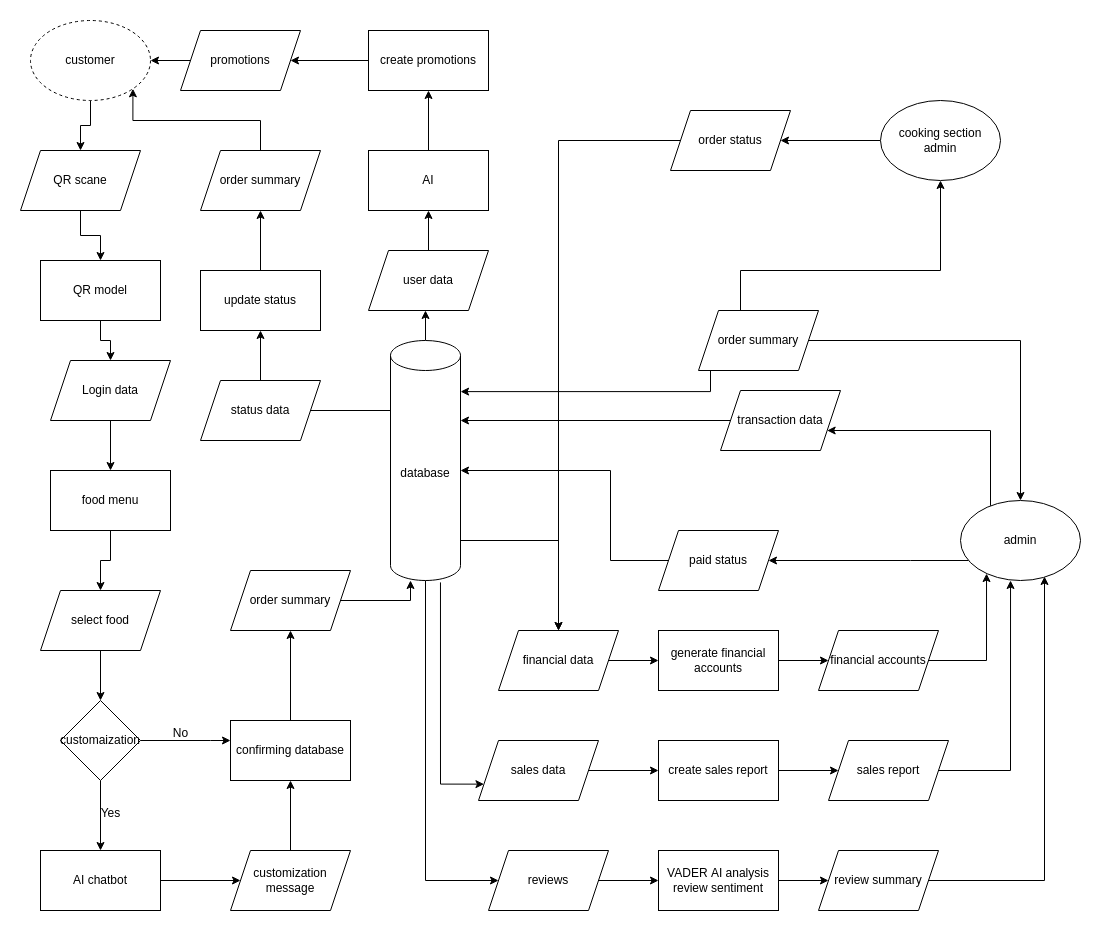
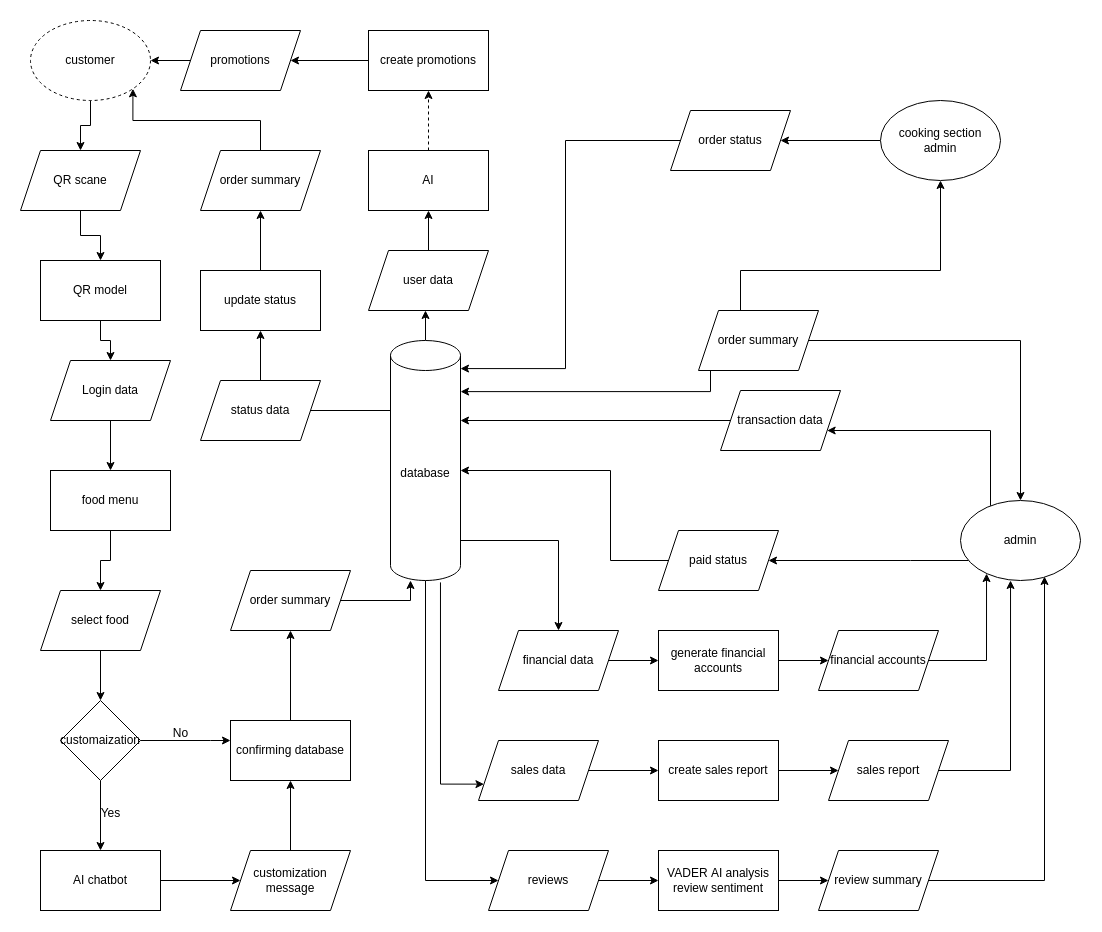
  <mxCell id="0" />
  <mxCell id="1" parent="0" />
  <mxCell id="2" value="" style="edgeStyle=orthogonalEdgeStyle;rounded=0;orthogonalLoop=1;jettySize=auto;html=1;" parent="1" source="3" target="20" edge="1"><mxGeometry relative="1" as="geometry" /></mxCell>
  <mxCell id="3" value="QR model" style="rounded=0;whiteSpace=wrap;html=1;" parent="1" vertex="1"><mxGeometry x="40" y="260" width="120" height="60" as="geometry" /></mxCell>
  <mxCell id="4" value="" style="edgeStyle=orthogonalEdgeStyle;rounded=0;orthogonalLoop=1;jettySize=auto;html=1;" parent="1" source="5" target="22" edge="1"><mxGeometry relative="1" as="geometry" /></mxCell>
  <mxCell id="5" value="food menu" style="rounded=0;whiteSpace=wrap;html=1;" parent="1" vertex="1"><mxGeometry x="50" y="470" width="120" height="60" as="geometry" /></mxCell>
  <mxCell id="6" value="" style="edgeStyle=orthogonalEdgeStyle;rounded=0;orthogonalLoop=1;jettySize=auto;html=1;" parent="1" source="8" target="67" edge="1"><mxGeometry relative="1" as="geometry"><Array as="points"><mxPoint x="910" y="560" /><mxPoint x="910" y="560" /></Array></mxGeometry></mxCell>
  <mxCell id="7" style="edgeStyle=orthogonalEdgeStyle;rounded=0;orthogonalLoop=1;jettySize=auto;html=1;" parent="1" source="8" target="65" edge="1"><mxGeometry relative="1" as="geometry"><Array as="points"><mxPoint x="990" y="430" /></Array></mxGeometry></mxCell>
  <mxCell id="8" value="admin" style="ellipse;whiteSpace=wrap;html=1;" parent="1" vertex="1"><mxGeometry x="960" y="500" width="120" height="80" as="geometry" /></mxCell>
  <mxCell id="9" style="edgeStyle=orthogonalEdgeStyle;rounded=0;orthogonalLoop=1;jettySize=auto;html=1;entryX=1;entryY=0.5;entryDx=0;entryDy=0;" parent="1" source="10" target="40" edge="1"><mxGeometry relative="1" as="geometry" /></mxCell>
  <mxCell id="10" value="cooking section admin" style="ellipse;whiteSpace=wrap;html=1;" parent="1" vertex="1"><mxGeometry x="880" y="100" width="120" height="80" as="geometry" /></mxCell>
  <mxCell id="11" value="" style="edgeStyle=orthogonalEdgeStyle;rounded=0;orthogonalLoop=1;jettySize=auto;html=1;" parent="1" source="16" target="35" edge="1"><mxGeometry relative="1" as="geometry"><Array as="points"><mxPoint x="430" y="270" /><mxPoint x="430" y="270" /></Array></mxGeometry></mxCell>
  <mxCell id="12" value="" style="edgeStyle=orthogonalEdgeStyle;rounded=0;orthogonalLoop=1;jettySize=auto;html=1;" parent="1" source="16" target="71" edge="1"><mxGeometry relative="1" as="geometry"><Array as="points"><mxPoint x="390" y="395" /><mxPoint x="390" y="395" /></Array></mxGeometry></mxCell>
  <mxCell id="13" style="edgeStyle=orthogonalEdgeStyle;rounded=0;orthogonalLoop=1;jettySize=auto;html=1;entryX=0;entryY=0.5;entryDx=0;entryDy=0;" parent="1" source="16" target="52" edge="1"><mxGeometry relative="1" as="geometry"><mxPoint x="425" y="570" as="sourcePoint" /><mxPoint x="467.955" y="903.636" as="targetPoint" /><Array as="points"><mxPoint x="425" y="880" /></Array></mxGeometry></mxCell>
  <mxCell id="14" style="edgeStyle=orthogonalEdgeStyle;rounded=0;orthogonalLoop=1;jettySize=auto;html=1;entryX=0;entryY=0.75;entryDx=0;entryDy=0;exitX=0.714;exitY=1.008;exitDx=0;exitDy=0;exitPerimeter=0;" parent="1" source="16" target="50" edge="1"><mxGeometry relative="1" as="geometry"><Array as="points"><mxPoint x="440" y="784" /><mxPoint x="484" y="784" /></Array></mxGeometry></mxCell>
  <mxCell id="15" style="edgeStyle=orthogonalEdgeStyle;rounded=0;orthogonalLoop=1;jettySize=auto;html=1;" parent="1" source="16" target="48" edge="1"><mxGeometry relative="1" as="geometry"><Array as="points"><mxPoint x="558" y="540" /></Array></mxGeometry></mxCell>
  <mxCell id="16" value="database" style="shape=cylinder3;whiteSpace=wrap;html=1;boundedLbl=1;backgroundOutline=1;size=15;" parent="1" vertex="1"><mxGeometry x="390" y="340" width="70" height="240" as="geometry" /></mxCell>
  <mxCell id="17" value="" style="edgeStyle=orthogonalEdgeStyle;rounded=0;orthogonalLoop=1;jettySize=auto;html=1;" parent="1" source="18" target="3" edge="1"><mxGeometry relative="1" as="geometry" /></mxCell>
  <mxCell id="18" value="QR scane" style="shape=parallelogram;perimeter=parallelogramPerimeter;whiteSpace=wrap;html=1;fixedSize=1;" parent="1" vertex="1"><mxGeometry x="20" y="150" width="120" height="60" as="geometry" /></mxCell>
  <mxCell id="19" value="" style="edgeStyle=orthogonalEdgeStyle;rounded=0;orthogonalLoop=1;jettySize=auto;html=1;" parent="1" source="20" target="5" edge="1"><mxGeometry relative="1" as="geometry" /></mxCell>
  <mxCell id="20" value="Login data" style="shape=parallelogram;perimeter=parallelogramPerimeter;whiteSpace=wrap;html=1;fixedSize=1;" parent="1" vertex="1"><mxGeometry x="50" y="360" width="120" height="60" as="geometry" /></mxCell>
  <mxCell id="21" value="" style="edgeStyle=orthogonalEdgeStyle;rounded=0;orthogonalLoop=1;jettySize=auto;html=1;" parent="1" source="22" target="25" edge="1"><mxGeometry relative="1" as="geometry" /></mxCell>
  <mxCell id="22" value="select food" style="shape=parallelogram;perimeter=parallelogramPerimeter;whiteSpace=wrap;html=1;fixedSize=1;" parent="1" vertex="1"><mxGeometry x="40" y="590" width="120" height="60" as="geometry" /></mxCell>
  <mxCell id="23" value="" style="edgeStyle=orthogonalEdgeStyle;rounded=0;orthogonalLoop=1;jettySize=auto;html=1;" parent="1" source="25" target="27" edge="1"><mxGeometry relative="1" as="geometry" /></mxCell>
  <mxCell id="24" value="" style="edgeStyle=orthogonalEdgeStyle;rounded=0;orthogonalLoop=1;jettySize=auto;html=1;" parent="1" source="25" target="31" edge="1"><mxGeometry relative="1" as="geometry"><Array as="points"><mxPoint x="210" y="740" /><mxPoint x="210" y="740" /></Array></mxGeometry></mxCell>
  <mxCell id="25" value="customaization" style="rhombus;whiteSpace=wrap;html=1;" parent="1" vertex="1"><mxGeometry x="60" y="700" width="80" height="80" as="geometry" /></mxCell>
  <mxCell id="26" value="" style="edgeStyle=orthogonalEdgeStyle;rounded=0;orthogonalLoop=1;jettySize=auto;html=1;" parent="1" source="27" target="29" edge="1"><mxGeometry relative="1" as="geometry"><Array as="points"><mxPoint x="230" y="880" /><mxPoint x="230" y="880" /></Array></mxGeometry></mxCell>
  <mxCell id="27" value="AI chatbot" style="rounded=0;whiteSpace=wrap;html=1;" parent="1" vertex="1"><mxGeometry x="40" y="850" width="120" height="60" as="geometry" /></mxCell>
  <mxCell id="28" value="" style="edgeStyle=orthogonalEdgeStyle;rounded=0;orthogonalLoop=1;jettySize=auto;html=1;" parent="1" source="29" target="31" edge="1"><mxGeometry relative="1" as="geometry" /></mxCell>
  <mxCell id="29" value="customization message" style="shape=parallelogram;perimeter=parallelogramPerimeter;whiteSpace=wrap;html=1;fixedSize=1;" parent="1" vertex="1"><mxGeometry x="230" y="850" width="120" height="60" as="geometry" /></mxCell>
  <mxCell id="30" value="" style="edgeStyle=orthogonalEdgeStyle;rounded=0;orthogonalLoop=1;jettySize=auto;html=1;" parent="1" source="31" target="33" edge="1"><mxGeometry relative="1" as="geometry" /></mxCell>
  <mxCell id="31" value="confirming database" style="rounded=0;whiteSpace=wrap;html=1;" parent="1" vertex="1"><mxGeometry x="230" y="720" width="120" height="60" as="geometry" /></mxCell>
  <mxCell id="32" value="" style="edgeStyle=orthogonalEdgeStyle;rounded=0;orthogonalLoop=1;jettySize=auto;html=1;" parent="1" source="33" target="16" edge="1"><mxGeometry relative="1" as="geometry"><Array as="points"><mxPoint x="410" y="600" /></Array></mxGeometry></mxCell>
  <mxCell id="33" value="order summary" style="shape=parallelogram;perimeter=parallelogramPerimeter;whiteSpace=wrap;html=1;fixedSize=1;" parent="1" vertex="1"><mxGeometry x="230" y="570" width="120" height="60" as="geometry" /></mxCell>
  <mxCell id="34" value="" style="edgeStyle=orthogonalEdgeStyle;rounded=0;orthogonalLoop=1;jettySize=auto;html=1;" parent="1" source="35" target="37" edge="1"><mxGeometry relative="1" as="geometry" /></mxCell>
  <mxCell id="35" value="user data" style="shape=parallelogram;perimeter=parallelogramPerimeter;whiteSpace=wrap;html=1;fixedSize=1;" parent="1" vertex="1"><mxGeometry x="368" y="250" width="120" height="60" as="geometry" /></mxCell>
- <mxCell id="36" value="" style="edgeStyle=orthogonalEdgeStyle;rounded=0;orthogonalLoop=1;jettySize=auto;html=1;" parent="1" source="37" target="73" edge="1"><mxGeometry relative="1" as="geometry" /></mxCell>
+ <mxCell id="36" value="" style="edgeStyle=orthogonalEdgeStyle;rounded=0;orthogonalLoop=1;jettySize=auto;html=1;dashed=1;" parent="1" source="37" target="73" edge="1"><mxGeometry relative="1" as="geometry" /></mxCell>
  <mxCell id="37" value="AI" style="rounded=0;whiteSpace=wrap;html=1;" parent="1" vertex="1"><mxGeometry x="368" y="150" width="120" height="60" as="geometry" /></mxCell>
  <mxCell id="38" value="" style="edgeStyle=orthogonalEdgeStyle;rounded=0;orthogonalLoop=1;jettySize=auto;html=1;" parent="1" source="39" target="54" edge="1"><mxGeometry relative="1" as="geometry" /></mxCell>
  <mxCell id="39" value="promotions" style="shape=parallelogram;perimeter=parallelogramPerimeter;whiteSpace=wrap;html=1;fixedSize=1;" parent="1" vertex="1"><mxGeometry x="180" y="30" width="120" height="60" as="geometry" /></mxCell>
  <mxCell id="40" value="order status" style="shape=parallelogram;perimeter=parallelogramPerimeter;whiteSpace=wrap;html=1;fixedSize=1;" parent="1" vertex="1"><mxGeometry x="670" y="110" width="120" height="60" as="geometry" /></mxCell>
  <mxCell id="41" value="" style="edgeStyle=orthogonalEdgeStyle;rounded=0;orthogonalLoop=1;jettySize=auto;html=1;entryX=1.001;entryY=0.213;entryDx=0;entryDy=0;entryPerimeter=0;" parent="1" source="44" target="16" edge="1"><mxGeometry relative="1" as="geometry"><Array as="points"><mxPoint x="710" y="391" /></Array></mxGeometry></mxCell>
  <mxCell id="42" value="" style="edgeStyle=orthogonalEdgeStyle;rounded=0;orthogonalLoop=1;jettySize=auto;html=1;entryX=0.5;entryY=0;entryDx=0;entryDy=0;" parent="1" source="44" target="8" edge="1"><mxGeometry relative="1" as="geometry" /></mxCell>
  <mxCell id="43" value="" style="edgeStyle=orthogonalEdgeStyle;rounded=0;orthogonalLoop=1;jettySize=auto;html=1;entryX=0.5;entryY=1;entryDx=0;entryDy=0;" parent="1" source="44" target="10" edge="1"><mxGeometry relative="1" as="geometry"><Array as="points"><mxPoint x="740" y="270" /><mxPoint x="940" y="270" /></Array></mxGeometry></mxCell>
  <mxCell id="44" value="order summary" style="shape=parallelogram;perimeter=parallelogramPerimeter;whiteSpace=wrap;html=1;fixedSize=1;" parent="1" vertex="1"><mxGeometry x="698" y="310" width="120" height="60" as="geometry" /></mxCell>
  <mxCell id="45" value="" style="edgeStyle=orthogonalEdgeStyle;rounded=0;orthogonalLoop=1;jettySize=auto;html=1;entryX=1;entryY=1;entryDx=0;entryDy=0;" parent="1" source="46" target="54" edge="1"><mxGeometry relative="1" as="geometry"><Array as="points"><mxPoint x="260" y="120" /><mxPoint x="132" y="120" /></Array></mxGeometry></mxCell>
  <mxCell id="46" value="order summary" style="shape=parallelogram;perimeter=parallelogramPerimeter;whiteSpace=wrap;html=1;fixedSize=1;" parent="1" vertex="1"><mxGeometry x="200" y="150" width="120" height="60" as="geometry" /></mxCell>
  <mxCell id="47" style="edgeStyle=orthogonalEdgeStyle;rounded=0;orthogonalLoop=1;jettySize=auto;html=1;entryX=0;entryY=0.5;entryDx=0;entryDy=0;" parent="1" source="48" target="56" edge="1"><mxGeometry relative="1" as="geometry"><mxPoint x="648" y="670" as="targetPoint" /></mxGeometry></mxCell>
  <mxCell id="48" value="financial data" style="shape=parallelogram;perimeter=parallelogramPerimeter;whiteSpace=wrap;html=1;fixedSize=1;" parent="1" vertex="1"><mxGeometry x="498" y="630" width="120" height="60" as="geometry" /></mxCell>
  <mxCell id="49" style="edgeStyle=orthogonalEdgeStyle;rounded=0;orthogonalLoop=1;jettySize=auto;html=1;" parent="1" source="50" target="59" edge="1"><mxGeometry relative="1" as="geometry" /></mxCell>
  <mxCell id="50" value="sales data" style="shape=parallelogram;perimeter=parallelogramPerimeter;whiteSpace=wrap;html=1;fixedSize=1;" parent="1" vertex="1"><mxGeometry x="478" y="740" width="120" height="60" as="geometry" /></mxCell>
  <mxCell id="51" style="edgeStyle=orthogonalEdgeStyle;rounded=0;orthogonalLoop=1;jettySize=auto;html=1;entryX=0;entryY=0.5;entryDx=0;entryDy=0;" parent="1" source="52" target="62" edge="1"><mxGeometry relative="1" as="geometry" /></mxCell>
  <mxCell id="52" value="reviews" style="shape=parallelogram;perimeter=parallelogramPerimeter;whiteSpace=wrap;html=1;fixedSize=1;" parent="1" vertex="1"><mxGeometry x="488" y="850" width="120" height="60" as="geometry" /></mxCell>
  <mxCell id="53" value="" style="edgeStyle=orthogonalEdgeStyle;rounded=0;orthogonalLoop=1;jettySize=auto;html=1;" parent="1" source="54" target="18" edge="1"><mxGeometry relative="1" as="geometry" /></mxCell>
  <mxCell id="54" value="customer" style="ellipse;whiteSpace=wrap;html=1;dashed=1;" parent="1" vertex="1"><mxGeometry x="30" y="20" width="120" height="80" as="geometry" /></mxCell>
  <mxCell id="55" style="edgeStyle=orthogonalEdgeStyle;rounded=0;orthogonalLoop=1;jettySize=auto;html=1;entryX=0;entryY=0.5;entryDx=0;entryDy=0;" parent="1" source="56" target="57" edge="1"><mxGeometry relative="1" as="geometry" /></mxCell>
  <mxCell id="56" value="generate financial accounts" style="rounded=0;whiteSpace=wrap;html=1;" parent="1" vertex="1"><mxGeometry x="658" y="630" width="120" height="60" as="geometry" /></mxCell>
  <mxCell id="57" value="financial accounts" style="shape=parallelogram;perimeter=parallelogramPerimeter;whiteSpace=wrap;html=1;fixedSize=1;" parent="1" vertex="1"><mxGeometry x="818" y="630" width="120" height="60" as="geometry" /></mxCell>
  <mxCell id="58" style="edgeStyle=orthogonalEdgeStyle;rounded=0;orthogonalLoop=1;jettySize=auto;html=1;" parent="1" source="59" target="60" edge="1"><mxGeometry relative="1" as="geometry" /></mxCell>
  <mxCell id="59" value="create sales report" style="rounded=0;whiteSpace=wrap;html=1;" parent="1" vertex="1"><mxGeometry x="658" y="740" width="120" height="60" as="geometry" /></mxCell>
  <mxCell id="60" value="sales report" style="shape=parallelogram;perimeter=parallelogramPerimeter;whiteSpace=wrap;html=1;fixedSize=1;" parent="1" vertex="1"><mxGeometry x="828" y="740" width="120" height="60" as="geometry" /></mxCell>
  <mxCell id="61" style="edgeStyle=orthogonalEdgeStyle;rounded=0;orthogonalLoop=1;jettySize=auto;html=1;entryX=0;entryY=0.5;entryDx=0;entryDy=0;" parent="1" source="62" target="63" edge="1"><mxGeometry relative="1" as="geometry" /></mxCell>
  <mxCell id="62" value="VADER&amp;nbsp;AI analysis review sentiment" style="rounded=0;whiteSpace=wrap;html=1;" parent="1" vertex="1"><mxGeometry x="658" y="850" width="120" height="60" as="geometry" /></mxCell>
  <mxCell id="63" value="review summary" style="shape=parallelogram;perimeter=parallelogramPerimeter;whiteSpace=wrap;html=1;fixedSize=1;" parent="1" vertex="1"><mxGeometry x="818" y="850" width="120" height="60" as="geometry" /></mxCell>
  <mxCell id="64" value="" style="edgeStyle=orthogonalEdgeStyle;rounded=0;orthogonalLoop=1;jettySize=auto;html=1;" parent="1" source="65" target="16" edge="1"><mxGeometry relative="1" as="geometry"><Array as="points"><mxPoint x="800" y="430" /></Array></mxGeometry></mxCell>
  <mxCell id="65" value="transaction data" style="shape=parallelogram;perimeter=parallelogramPerimeter;whiteSpace=wrap;html=1;fixedSize=1;" parent="1" vertex="1"><mxGeometry x="720" y="390" width="120" height="60" as="geometry" /></mxCell>
  <mxCell id="66" value="" style="edgeStyle=orthogonalEdgeStyle;rounded=0;orthogonalLoop=1;jettySize=auto;html=1;exitX=0;exitY=0.5;exitDx=0;exitDy=0;" parent="1" source="67" target="16" edge="1"><mxGeometry relative="1" as="geometry"><mxPoint x="610" y="405" as="sourcePoint" /><mxPoint x="460" y="385" as="targetPoint" /><Array as="points"><mxPoint x="610" y="560" /><mxPoint x="610" y="470" /></Array></mxGeometry></mxCell>
  <mxCell id="67" value="paid status" style="shape=parallelogram;perimeter=parallelogramPerimeter;whiteSpace=wrap;html=1;fixedSize=1;" parent="1" vertex="1"><mxGeometry x="658" y="530" width="120" height="60" as="geometry" /></mxCell>
  <mxCell id="68" value="" style="edgeStyle=orthogonalEdgeStyle;rounded=0;orthogonalLoop=1;jettySize=auto;html=1;" parent="1" source="69" target="46" edge="1"><mxGeometry relative="1" as="geometry" /></mxCell>
  <mxCell id="69" value="update status" style="rounded=0;whiteSpace=wrap;html=1;" parent="1" vertex="1"><mxGeometry x="200" y="270" width="120" height="60" as="geometry" /></mxCell>
  <mxCell id="70" value="" style="edgeStyle=orthogonalEdgeStyle;rounded=0;orthogonalLoop=1;jettySize=auto;html=1;" parent="1" source="71" target="69" edge="1"><mxGeometry relative="1" as="geometry" /></mxCell>
  <mxCell id="71" value="status data" style="shape=parallelogram;perimeter=parallelogramPerimeter;whiteSpace=wrap;html=1;fixedSize=1;" parent="1" vertex="1"><mxGeometry x="200" y="380" width="120" height="60" as="geometry" /></mxCell>
  <mxCell id="72" value="" style="edgeStyle=orthogonalEdgeStyle;rounded=0;orthogonalLoop=1;jettySize=auto;html=1;" parent="1" source="73" target="39" edge="1"><mxGeometry relative="1" as="geometry" /></mxCell>
  <mxCell id="73" value="create promotions" style="rounded=0;whiteSpace=wrap;html=1;" parent="1" vertex="1"><mxGeometry x="368" y="30" width="120" height="60" as="geometry" /></mxCell>
  <mxCell id="74" style="edgeStyle=orthogonalEdgeStyle;rounded=0;orthogonalLoop=1;jettySize=auto;html=1;entryX=0.217;entryY=0.913;entryDx=0;entryDy=0;entryPerimeter=0;" parent="1" source="57" target="8" edge="1"><mxGeometry relative="1" as="geometry"><mxPoint x="985" y="588" as="targetPoint" /></mxGeometry></mxCell>
  <mxCell id="75" style="edgeStyle=orthogonalEdgeStyle;rounded=0;orthogonalLoop=1;jettySize=auto;html=1;entryX=0.417;entryY=1;entryDx=0;entryDy=0;entryPerimeter=0;" parent="1" source="60" target="8" edge="1"><mxGeometry relative="1" as="geometry"><mxPoint x="1003.96" y="592" as="targetPoint" /></mxGeometry></mxCell>
  <mxCell id="76" style="edgeStyle=orthogonalEdgeStyle;rounded=0;orthogonalLoop=1;jettySize=auto;html=1;entryX=0.7;entryY=0.95;entryDx=0;entryDy=0;entryPerimeter=0;" parent="1" source="63" target="8" edge="1"><mxGeometry relative="1" as="geometry"><mxPoint x="1036.96" y="589.04" as="targetPoint" /></mxGeometry></mxCell>
- <mxCell id="77" style="edgeStyle=orthogonalEdgeStyle;rounded=0;orthogonalLoop=1;jettySize=auto;html=1;" parent="1" source="40" target="48" edge="1"><mxGeometry relative="1" as="geometry" /></mxCell>
+ <mxCell id="77" style="edgeStyle=orthogonalEdgeStyle;rounded=0;orthogonalLoop=1;jettySize=auto;html=1;entryX=1;entryY=0.117;entryDx=0;entryDy=0;entryPerimeter=0;" parent="1" source="40" target="16" edge="1"><mxGeometry relative="1" as="geometry" /></mxCell>
  <mxCell id="78" value="No" style="text;html=1;align=center;verticalAlign=middle;resizable=0;points=[];autosize=1;strokeColor=none;fillColor=none;" parent="1" vertex="1"><mxGeometry x="160" y="718" width="40" height="30" as="geometry" /></mxCell>
  <mxCell id="79" value="Yes" style="text;html=1;align=center;verticalAlign=middle;resizable=0;points=[];autosize=1;strokeColor=none;fillColor=none;" parent="1" vertex="1"><mxGeometry x="90" y="798" width="40" height="30" as="geometry" /></mxCell>
